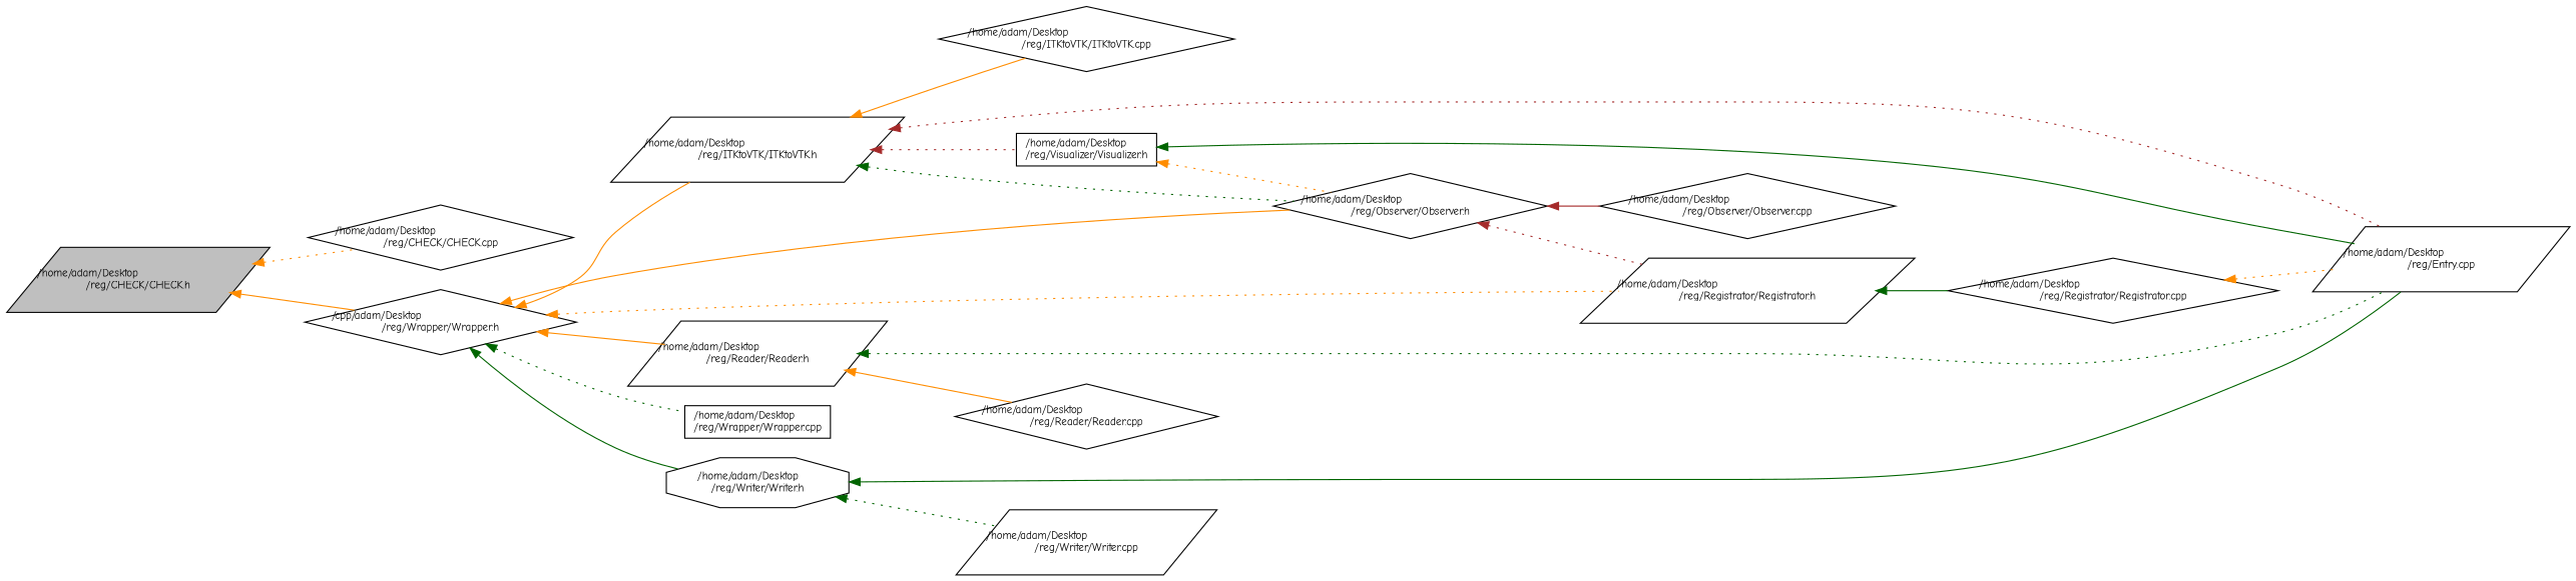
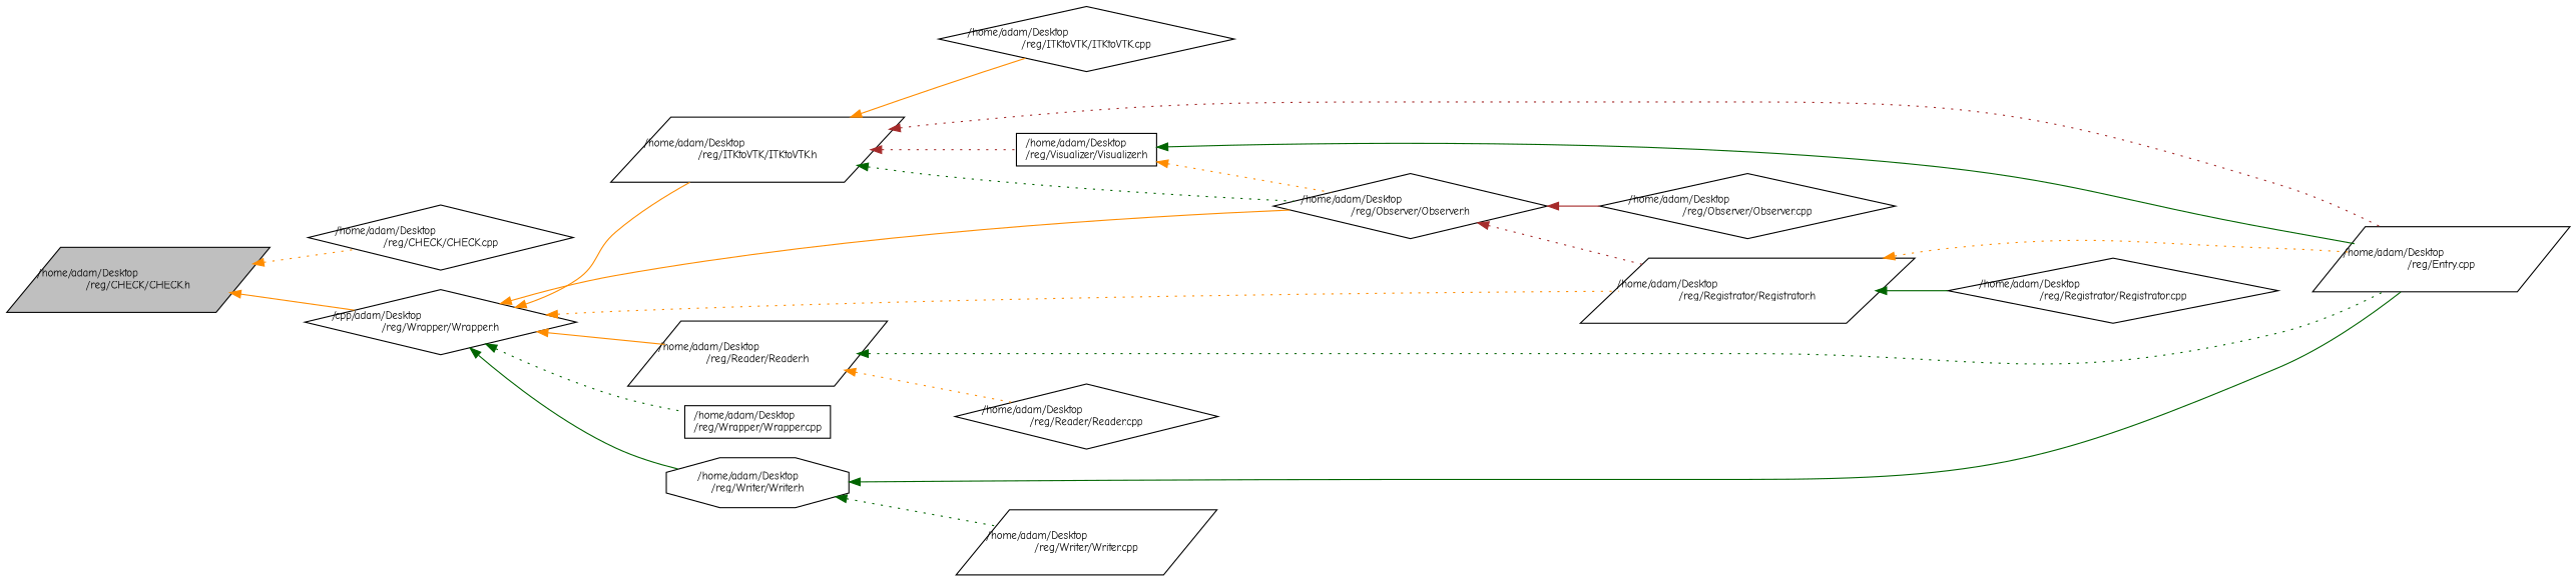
  digraph {
    fontname="Comic Neue"
    rankdir=LR
    node [color=black fillcolor=white fontname="Comic Neue" fontsize=10 shape=diamond style=filled]
    edge [color=darkorange dir=back fontname="Comic Neue" fontsize=10 labelfontname=Helvetica labelfontsize=10 style=dotted]
    n1 [fillcolor=grey75 fontcolor=black height=0.2 label="/home/adam/Desktop\l/reg/CHECK/CHECK.h" shape=parallelogram width=0.4]
    n2 [height=0.2 label="/home/adam/Desktop\l/reg/CHECK/CHECK.cpp" width=0.4]
    n3 [height=0.2 label="/cpp/adam/Desktop\l/reg/Wrapper/Wrapper.h" width=0.4]
    n4 [height=0.2 label="/home/adam/Desktop\l/reg/ITKtoVTK/ITKtoVTK.h" shape=parallelogram width=0.4]
    n5 [height=0.2 label="/home/adam/Desktop\l/reg/Observer/Observer.h" width=0.4]
    n6 [height=0.2 label="/home/adam/Desktop\l/reg/Registrator/Registrator.h" shape=parallelogram width=0.4]
    n7 [height=0.2 label="/home/adam/Desktop\l/reg/Reader/Reader.h" shape=parallelogram width=0.4]
    n8 [height=0.2 label="/home/adam/Desktop\l/reg/Wrapper/Wrapper.cpp" shape=box width=0.4]
    n9 [height=0.2 label="/home/adam/Desktop\l/reg/Writer/Writer.h" shape=octagon width=0.4]
    n10 [height=0.2 label="/home/adam/Desktop\l/reg/Entry.cpp" shape=parallelogram width=0.4]
    n11 [height=0.2 label="/home/adam/Desktop\l/reg/ITKtoVTK/ITKtoVTK.cpp" width=0.4]
    n12 [height=0.2 label="/home/adam/Desktop\l/reg/Visualizer/Visualizer.h" shape=box width=0.4]
    n13 [height=0.2 label="/home/adam/Desktop\l/reg/Observer/Observer.cpp" width=0.4]
    n14 [height=0.2 label="/home/adam/Desktop\l/reg/Registrator/Registrator.cpp" width=0.4]
    n15 [height=0.2 label="/home/adam/Desktop\l/reg/Reader/Reader.cpp" width=0.4]
    n16 [height=0.2 label="/home/adam/Desktop\l/reg/Writer/Writer.cpp" shape=parallelogram width=0.4]
    n1 -> n2
    n1 -> n3 [style=solid]
    n3 -> n4 [style=solid]
    n3 -> n5 [style=solid]
    n3 -> n6
    n3 -> n7 [style=solid]
    n3 -> n8 [color=darkgreen]
    n3 -> n9 [color=darkgreen style=solid]
    n4 -> n5 [color=darkgreen]
    n4 -> n10 [color=brown]
    n4 -> n11 [style=solid]
    n4 -> n12 [color=brown]
    n5 -> n6 [color=brown]
    n5 -> n13 [color=brown style=solid]
-   n14 -> n10
+   n6 -> n10
    n6 -> n14 [color=darkgreen style=solid]
    n7 -> n10 [color=darkgreen]
-   n7 -> n15 [style=solid]
+   n7 -> n15
    n9 -> n10 [color=darkgreen style=solid]
    n9 -> n16 [color=darkgreen]
    n12 -> n5
    n12 -> n10 [color=darkgreen style=solid]
  }
